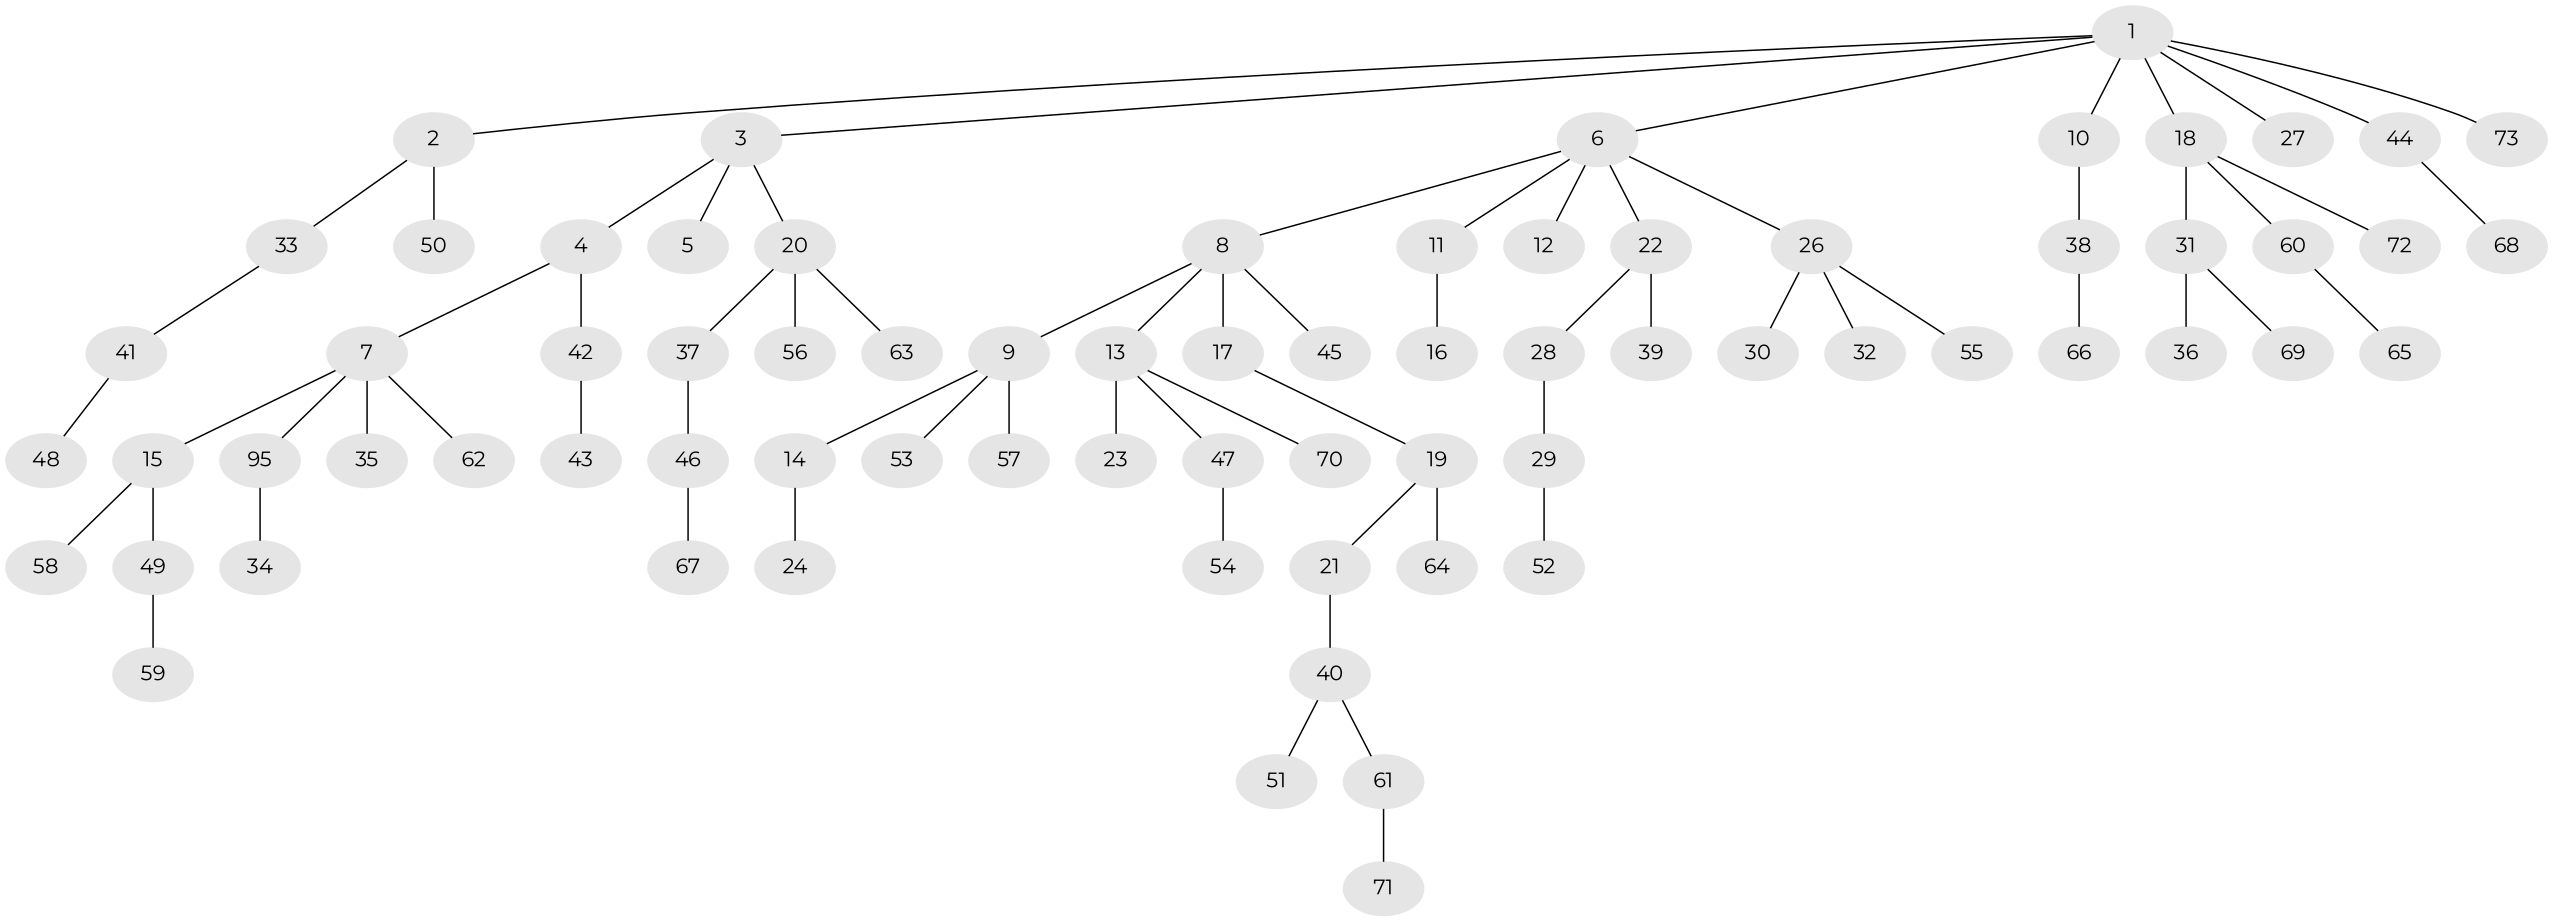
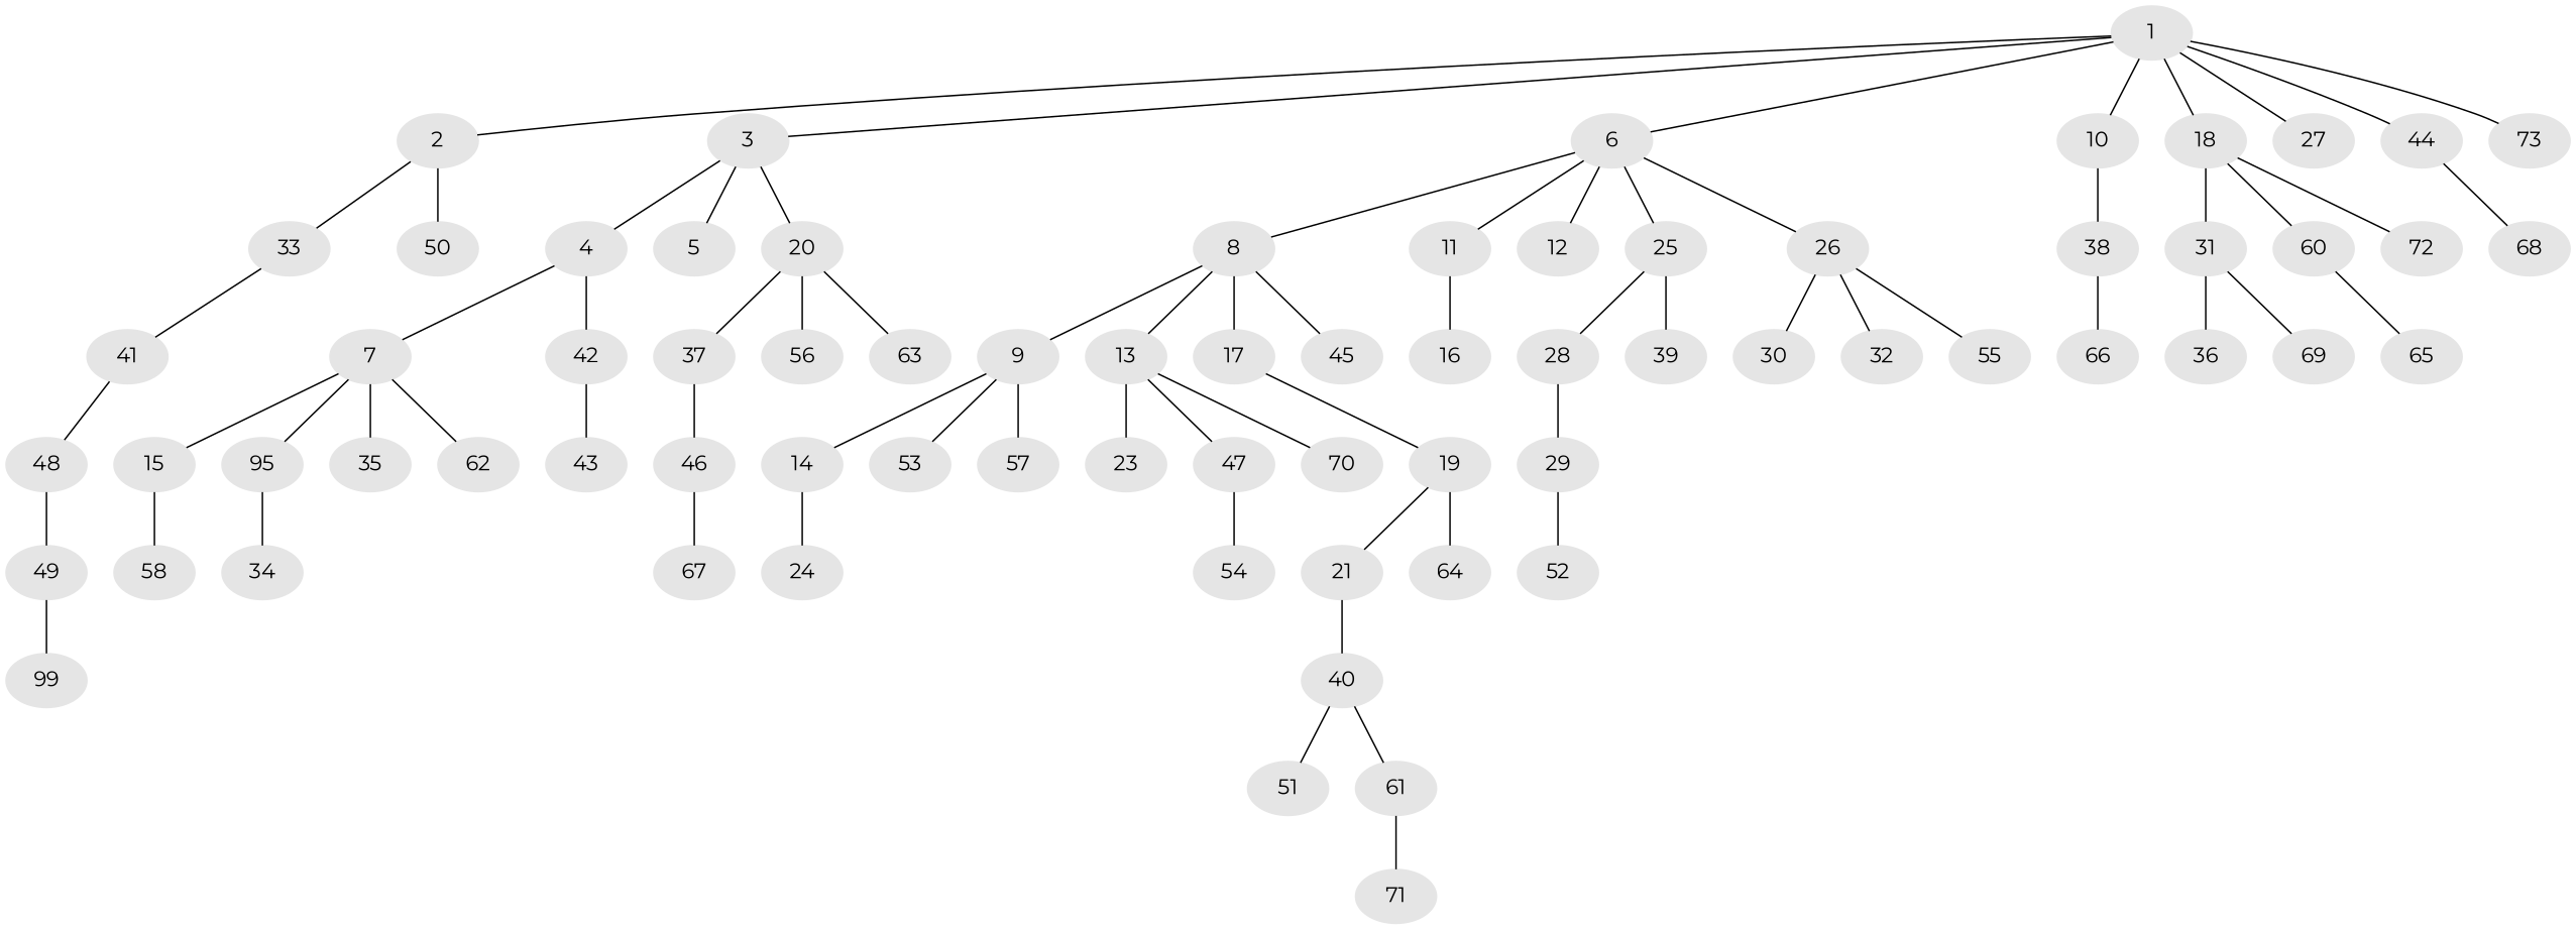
  graph {
    fontname=Montserrat
    node [color=gray90 fontname=Montserrat style=filled]
    edge [fontname=Montserrat]
    1
    2
    3
    6
    10
    18
    27
    44
    73
    33
    50
    4
    5
    20
    8
    11
    12
-   22
+   22 [label=25]
    26
    38
    31
    60
    72
    68
    41
    7
    42
    37
    56
    63
    15
    n32 [label=95]
    35
    62
    43
    9
    13
    17
    45
    16
    28
    39
    30
    32
    55
    58
    34
    14
    53
    57
    23
    47
    70
    19
    24
    66
    54
    21
    64
    36
    69
    65
    40
    46
    51
    61
    29
    52
    48
    67
    71
    49
-   59
+   59 [label=99]
    1 -- 2
    1 -- 3
    1 -- 6
    1 -- 10
    1 -- 18
    1 -- 27
    1 -- 44
    1 -- 73
    2 -- 33
    2 -- 50
    3 -- 4
    3 -- 5
    3 -- 20
    6 -- 8
    6 -- 11
    6 -- 12
    6 -- 22
    6 -- 26
    10 -- 38
    18 -- 31
    18 -- 60
    18 -- 72
    44 -- 68
    33 -- 41
    4 -- 7
    4 -- 42
    20 -- 37
    20 -- 56
    20 -- 63
    8 -- 9
    8 -- 13
    8 -- 17
    8 -- 45
    11 -- 16
    22 -- 28
    22 -- 39
    26 -- 30
    26 -- 32
    26 -- 55
    38 -- 66
    31 -- 36
    31 -- 69
    60 -- 65
    41 -- 48
    7 -- 15
    7 -- n32
    7 -- 35
    7 -- 62
    42 -- 43
    37 -- 46
    15 -- 58
    n32 -- 34
    9 -- 14
    9 -- 53
    9 -- 57
    13 -- 23
    13 -- 47
    13 -- 70
    17 -- 19
    28 -- 29
    14 -- 24
    47 -- 54
    19 -- 21
    19 -- 64
    21 -- 40
    40 -- 51
    40 -- 61
    46 -- 67
    61 -- 71
    29 -- 52
-   15 -- 49
+   48 -- 49
    49 -- 59
  }
